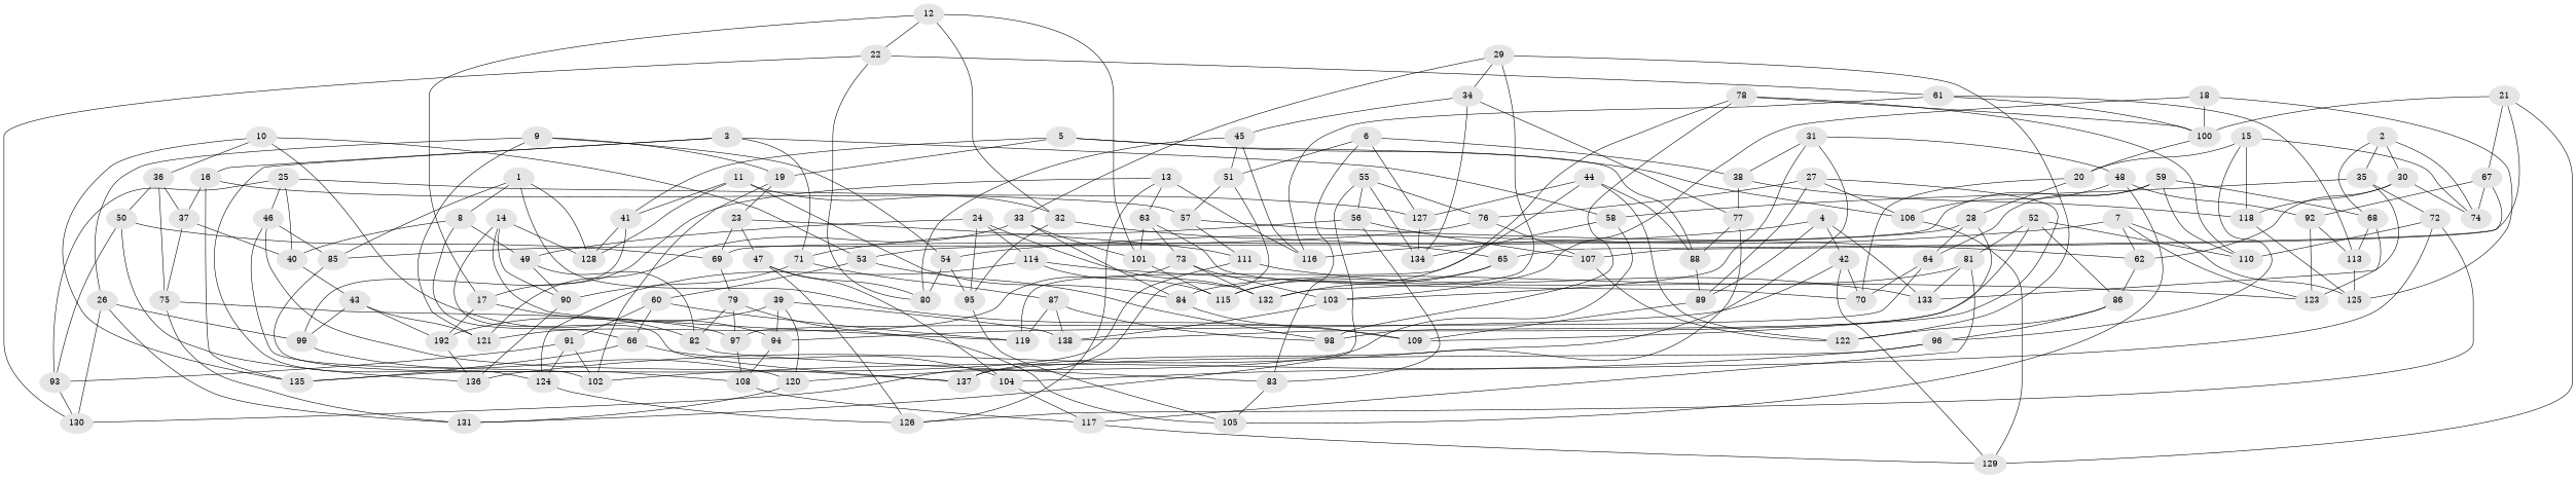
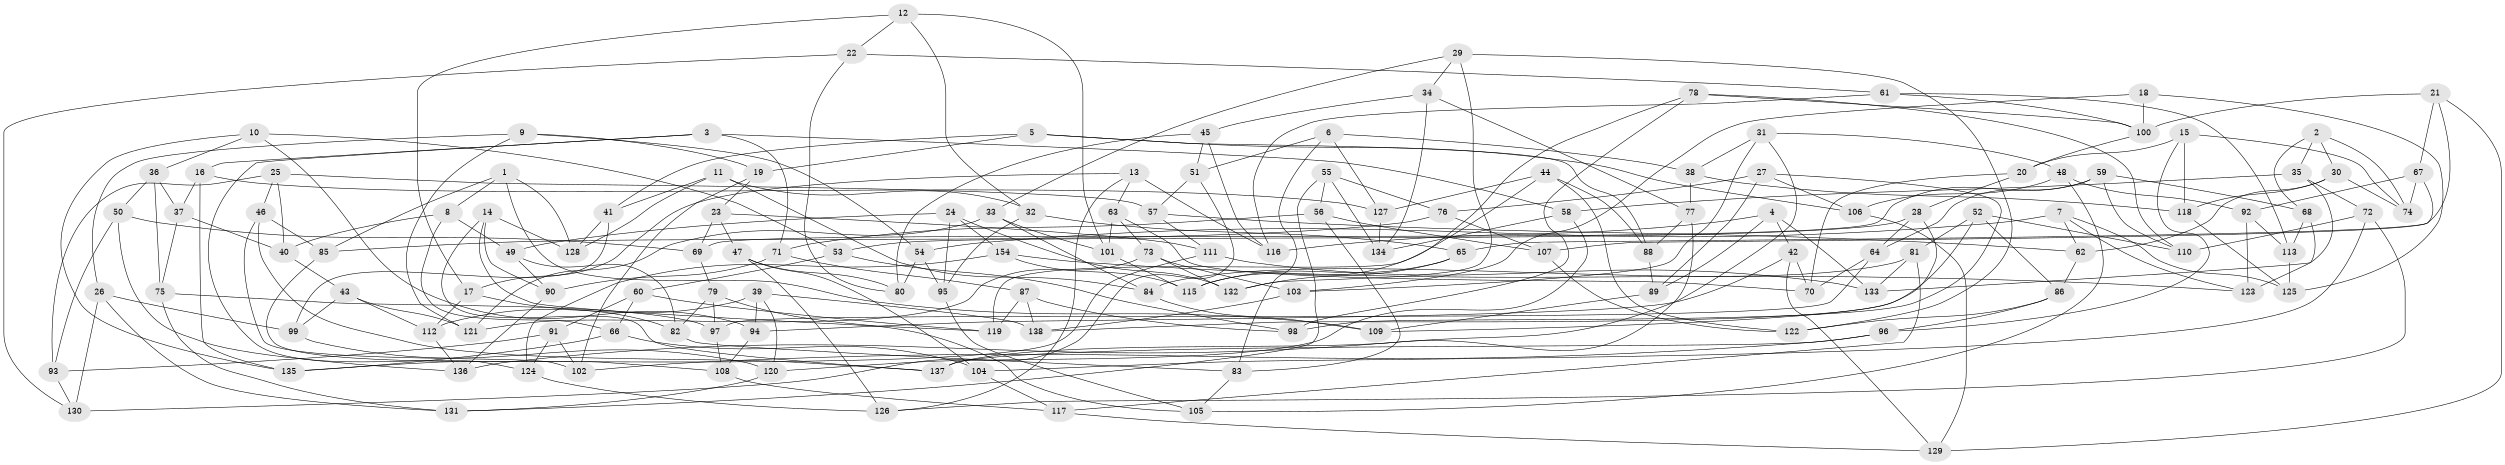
  graph {
    node [color=gray90 style=filled]
    1
    8
    85
    109
    128
    40
    49
    66
    108
    2
    30
    35
    68
    74
    62
    118
    58
    133
    72
    123
    113
    3
    16
    71
    124
    127
    135
    37
    134
    120
    90
    87
    126
    4
    42
    89
    116
    94
    70
    129
    5
    19
    41
    88
    106
    23
    102
    99
    6
    38
    51
    83
    77
    130
    57
    105
    7
    54
    125
    80
    95
    86
    43
    82
    104
    9
    26
    121
    131
    10
    36
    53
    50
    75
    98
    60
    11
    32
    84
    65
    12
    17
    22
    101
-   112 [label=192]
+   112
    61
    115
    13
    63
    73
    14
    119
    137
    136
    15
    20
    96
    28
    18
    100
    103
    138
    47
    69
    111
    64
    21
    67
    132
    92
    107
    79
    24
-   114
+   114 [label=154]
    25
    46
    93
    27
    76
    97
    29
    33
    34
    122
    45
    31
    48
    110
    39
    44
    117
    52
    81
    91
    55
    56
    59
    78
    1 -- 8
    1 -- 85
    1 -- 109
    1 -- 128
    8 -- 40
    8 -- 49
    8 -- 66
    85 -- 108
    40 -- 43
    49 -- 90
    49 -- 82
    66 -- 135
    66 -- 104
    108 -- 117
    2 -- 30
    2 -- 35
    2 -- 68
    2 -- 74
    30 -- 74
    30 -- 62
    30 -- 118
    35 -- 58
    35 -- 133
    35 -- 72
    68 -- 123
    68 -- 113
    62 -- 86
    118 -- 125
    58 -- 134
    58 -- 120
    72 -- 126
    72 -- 104
    72 -- 110
    113 -- 125
    3 -- 58
    3 -- 16
    3 -- 71
    3 -- 124
    16 -- 127
    16 -- 135
    16 -- 37
    71 -- 90
    71 -- 87
    124 -- 126
    127 -- 134
    37 -- 40
    37 -- 75
    120 -- 131
    90 -- 136
    87 -- 98
    87 -- 119
    87 -- 138
    4 -- 133
    4 -- 42
    4 -- 89
    4 -- 116
    42 -- 94
    42 -- 70
    42 -- 129
    89 -- 109
    94 -- 108
    5 -- 19
    5 -- 41
    5 -- 88
    5 -- 106
    19 -- 23
    19 -- 102
    41 -- 128
    41 -- 99
    88 -- 89
    106 -- 129
    23 -- 47
    23 -- 69
    23 -- 111
    99 -- 120
    6 -- 127
    6 -- 38
    6 -- 51
    6 -- 83
    38 -- 118
    38 -- 77
    51 -- 130
    51 -- 57
    83 -- 105
    77 -- 88
    77 -- 137
    57 -- 62
    57 -- 111
    7 -- 62
    7 -- 123
    7 -- 54
    7 -- 125
    54 -- 80
    54 -- 95
    95 -- 105
    86 -- 96
    86 -- 122
    43 -- 99
    43 -- 121
    43 -- 112
    82 -- 83
    104 -- 117
    9 -- 19
    9 -- 54
    9 -- 26
    9 -- 121
    26 -- 99
    26 -- 130
    26 -- 131
    10 -- 135
    10 -- 94
    10 -- 36
    10 -- 53
    36 -- 37
    36 -- 50
    36 -- 75
    53 -- 98
    53 -- 60
    50 -- 136
    50 -- 69
    50 -- 93
    75 -- 131
    75 -- 97
    60 -- 66
    60 -- 119
    60 -- 91
    11 -- 128
    11 -- 41
    11 -- 32
    11 -- 84
    32 -- 95
    32 -- 65
    84 -- 109
    65 -- 115
    65 -- 132
    12 -- 32
    12 -- 17
    12 -- 22
    12 -- 101
    17 -- 82
    17 -- 112
    22 -- 130
    22 -- 80
    22 -- 61
    101 -- 115
    112 -- 136
    61 -- 113
    61 -- 116
    61 -- 100
    13 -- 126
    13 -- 116
    13 -- 17
    13 -- 63
    63 -- 70
    63 -- 101
    63 -- 73
    73 -- 121
    73 -- 103
    73 -- 132
    14 -- 128
    14 -- 90
    14 -- 119
    14 -- 137
    15 -- 74
    15 -- 118
    15 -- 20
    15 -- 96
    20 -- 70
    20 -- 28
    96 -- 102
    96 -- 137
    28 -- 109
    28 -- 53
    28 -- 64
    18 -- 125
    18 -- 100
    18 -- 103
    100 -- 20
    103 -- 138
    47 -- 126
    47 -- 80
    47 -- 104
    69 -- 79
    111 -- 133
    111 -- 135
    64 -- 70
    64 -- 97
    21 -- 129
    21 -- 65
    21 -- 100
    21 -- 67
    67 -- 74
    67 -- 92
    67 -- 107
    92 -- 123
    92 -- 113
    107 -- 122
    79 -- 105
    79 -- 82
    79 -- 97
    24 -- 49
    24 -- 95
    24 -- 132
    24 -- 114
    114 -- 123
    114 -- 124
    114 -- 115
    25 -- 40
    25 -- 57
    25 -- 46
    25 -- 93
    46 -- 85
    46 -- 102
    46 -- 137
    93 -- 130
    27 -- 89
    27 -- 106
    27 -- 98
    27 -- 76
    76 -- 85
    76 -- 107
    97 -- 108
    29 -- 132
    29 -- 33
    29 -- 34
    29 -- 122
    33 -- 121
    33 -- 84
    33 -- 101
    34 -- 134
    34 -- 77
    34 -- 45
    45 -- 116
    45 -- 51
    45 -- 80
    31 -- 38
    31 -- 136
    31 -- 103
    31 -- 48
    48 -- 106
    48 -- 105
    48 -- 92
    39 -- 120
    39 -- 94
    39 -- 112
    39 -- 138
    44 -- 127
    44 -- 88
    44 -- 119
    44 -- 122
    117 -- 129
    52 -- 86
    52 -- 138
    52 -- 110
    52 -- 81
    81 -- 133
    81 -- 84
    81 -- 117
    91 -- 124
    91 -- 102
    91 -- 93
    55 -- 134
    55 -- 131
    55 -- 76
    55 -- 56
    56 -- 71
    56 -- 83
    56 -- 107
    59 -- 68
    59 -- 69
    59 -- 64
    59 -- 110
    78 -- 98
    78 -- 115
    78 -- 100
    78 -- 110
  }
